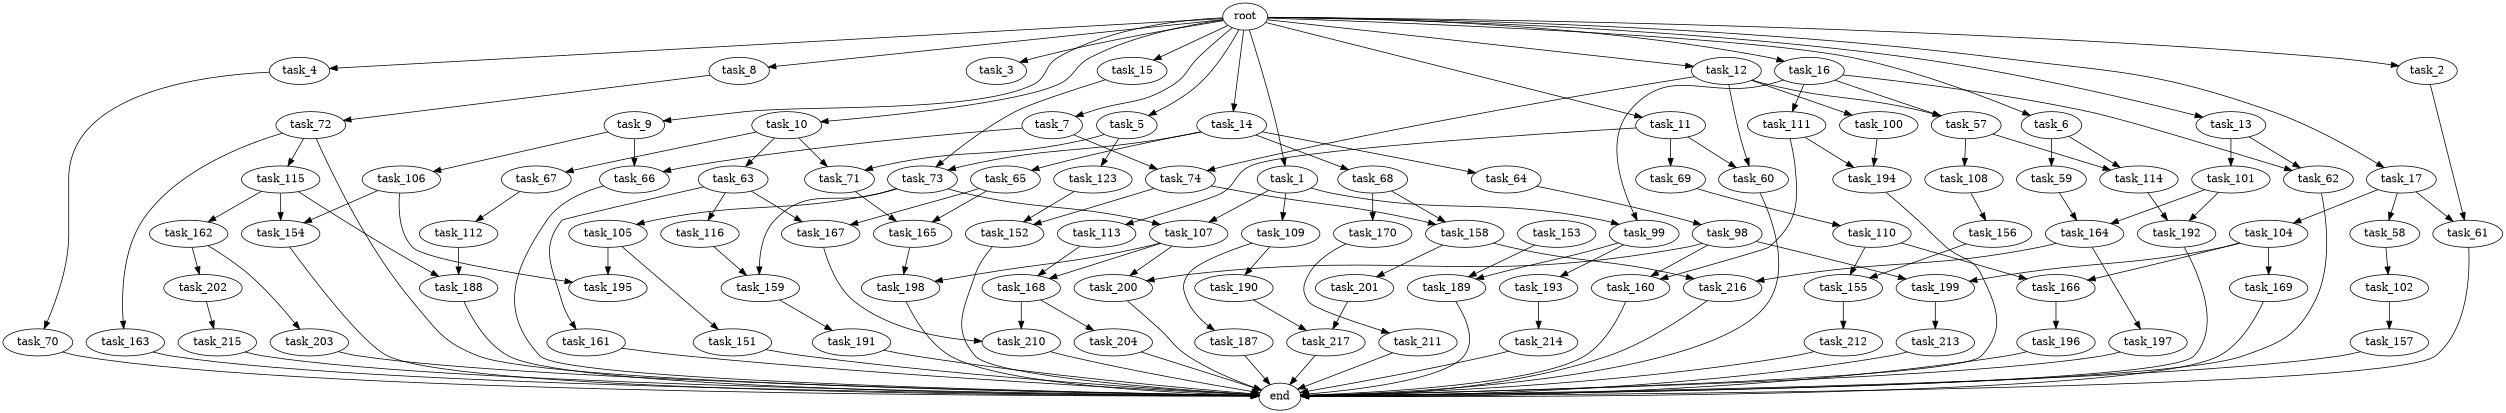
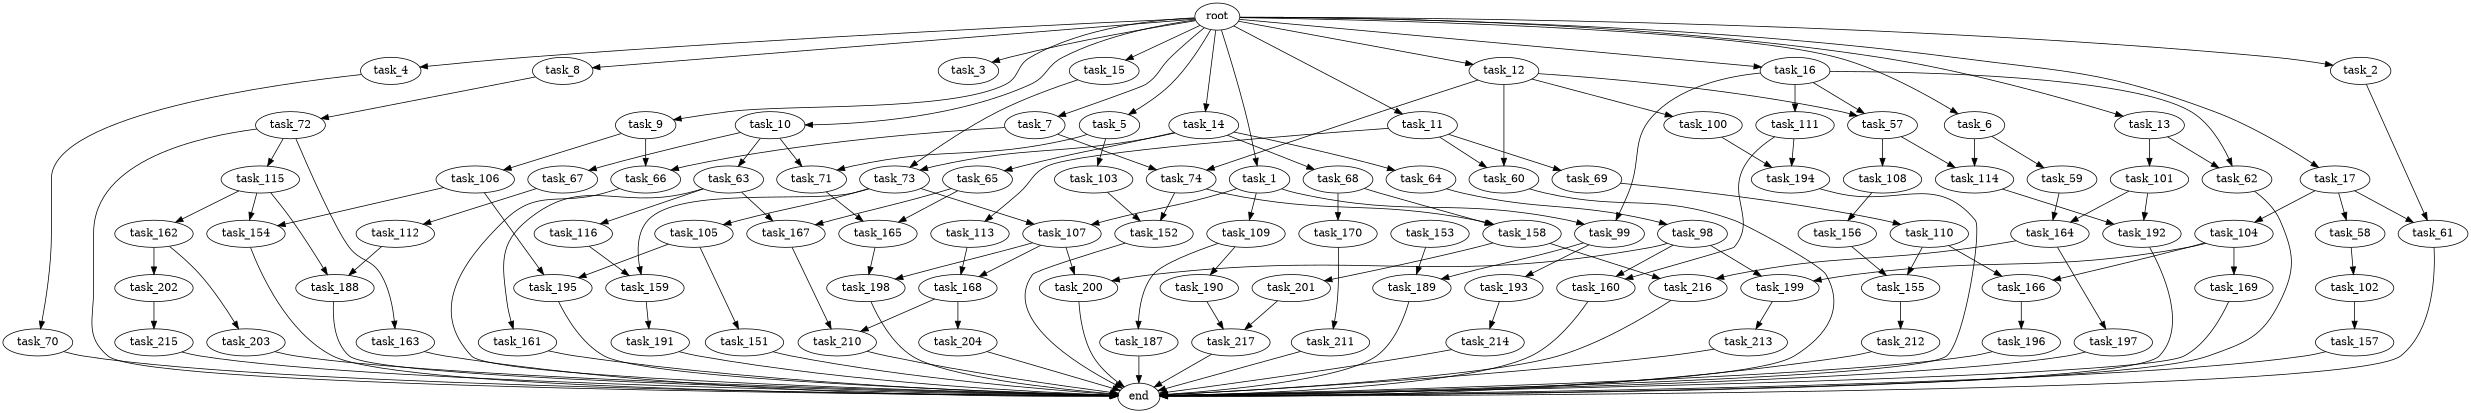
  digraph {
    root
    task_1
    task_2
    task_3
    task_4
    task_5
    task_6
    task_7
    task_8
    task_9
    task_10
    task_11
    task_12
    task_13
    task_14
    task_15
    task_16
    task_17
    task_99
    task_107
    task_109
    task_61
    task_70
    task_71
-   task_103 [label=task_123]
+   task_103
    task_59
    task_114
    task_66
    task_74
    task_72
    task_106
    task_63
    task_67
    task_60
    task_69
    task_113
    task_57
    task_100
    task_62
    task_101
    task_64
    task_65
    task_68
    task_73
    task_111
    task_58
    task_104
    task_189
    task_193
    task_200
    task_168
    task_198
    task_187
    task_190
    end
    task_165
    task_152
    task_164
    task_192
    task_158
    task_115
    task_163
    task_195
    task_154
    task_116
    task_161
    task_167
    task_112
    task_110
    task_108
    task_194
    task_98
    task_170
    task_105
    task_159
    task_160
    task_102
    task_199
    task_166
    task_169
    task_156
    task_157
    task_153
    task_216
    task_197
    task_210
    task_188
    task_201
    task_211
    task_155
    task_162
    task_151
    task_191
    task_213
    task_214
    task_196
    task_204
    task_217
    task_212
    task_202
    task_203
    task_215
    root -> task_1
    root -> task_2
    root -> task_3
    root -> task_4
    root -> task_5
    root -> task_6
    root -> task_7
    root -> task_8
    root -> task_9
    root -> task_10
    root -> task_11
    root -> task_12
    root -> task_13
    root -> task_14
    root -> task_15
    root -> task_16
    root -> task_17
    task_1 -> task_99
    task_1 -> task_107
    task_1 -> task_109
    task_2 -> task_61
    task_4 -> task_70
    task_5 -> task_71
    task_5 -> task_103
    task_6 -> task_59
    task_6 -> task_114
    task_7 -> task_66
    task_7 -> task_74
    task_8 -> task_72
    task_9 -> task_66
    task_9 -> task_106
    task_10 -> task_71
    task_10 -> task_63
    task_10 -> task_67
    task_11 -> task_60
    task_11 -> task_69
    task_11 -> task_113
    task_12 -> task_74
    task_12 -> task_60
    task_12 -> task_57
    task_12 -> task_100
    task_13 -> task_62
    task_13 -> task_101
    task_14 -> task_64
    task_14 -> task_65
    task_14 -> task_68
    task_14 -> task_73
    task_15 -> task_73
    task_16 -> task_99
    task_16 -> task_57
    task_16 -> task_62
    task_16 -> task_111
    task_17 -> task_61
    task_17 -> task_58
    task_17 -> task_104
    task_99 -> task_189
    task_99 -> task_193
    task_107 -> task_200
    task_107 -> task_168
    task_107 -> task_198
    task_109 -> task_187
    task_109 -> task_190
    task_61 -> end
    task_70 -> end
    task_71 -> task_165
    task_103 -> task_152
    task_59 -> task_164
    task_114 -> task_192
    task_66 -> end
    task_74 -> task_152
    task_74 -> task_158
    task_72 -> end
    task_72 -> task_115
    task_72 -> task_163
    task_106 -> task_195
    task_106 -> task_154
    task_63 -> task_116
    task_63 -> task_161
    task_63 -> task_167
    task_67 -> task_112
    task_60 -> end
    task_69 -> task_110
    task_113 -> task_168
    task_57 -> task_114
    task_57 -> task_108
    task_100 -> task_194
    task_62 -> end
    task_101 -> task_164
    task_101 -> task_192
    task_64 -> task_98
    task_65 -> task_165
    task_65 -> task_167
    task_68 -> task_158
    task_68 -> task_170
    task_73 -> task_107
    task_73 -> task_105
    task_73 -> task_159
    task_111 -> task_194
    task_111 -> task_160
    task_58 -> task_102
    task_104 -> task_199
    task_104 -> task_166
    task_104 -> task_169
    task_189 -> end
    task_193 -> task_214
    task_200 -> end
    task_168 -> task_210
    task_168 -> task_204
    task_198 -> end
    task_187 -> end
    task_190 -> task_217
    task_165 -> task_198
    task_152 -> end
    task_164 -> task_216
    task_164 -> task_197
    task_192 -> end
    task_158 -> task_216
    task_158 -> task_201
    task_115 -> task_154
    task_115 -> task_188
    task_115 -> task_162
    task_163 -> end
+   task_195 -> end
    task_154 -> end
    task_116 -> task_159
    task_161 -> end
    task_167 -> task_210
    task_112 -> task_188
    task_110 -> task_166
    task_110 -> task_155
    task_108 -> task_156
    task_194 -> end
    task_98 -> task_200
    task_98 -> task_160
    task_98 -> task_199
    task_170 -> task_211
    task_105 -> task_195
    task_105 -> task_151
    task_159 -> task_191
    task_160 -> end
    task_102 -> task_157
    task_199 -> task_213
    task_166 -> task_196
    task_169 -> end
    task_156 -> task_155
    task_157 -> end
    task_153 -> task_189
    task_216 -> end
    task_197 -> end
    task_210 -> end
    task_188 -> end
    task_201 -> task_217
    task_211 -> end
    task_155 -> task_212
    task_162 -> task_202
    task_162 -> task_203
    task_151 -> end
    task_191 -> end
    task_213 -> end
    task_214 -> end
    task_196 -> end
    task_204 -> end
    task_217 -> end
    task_212 -> end
    task_202 -> task_215
    task_203 -> end
    task_215 -> end
  }
